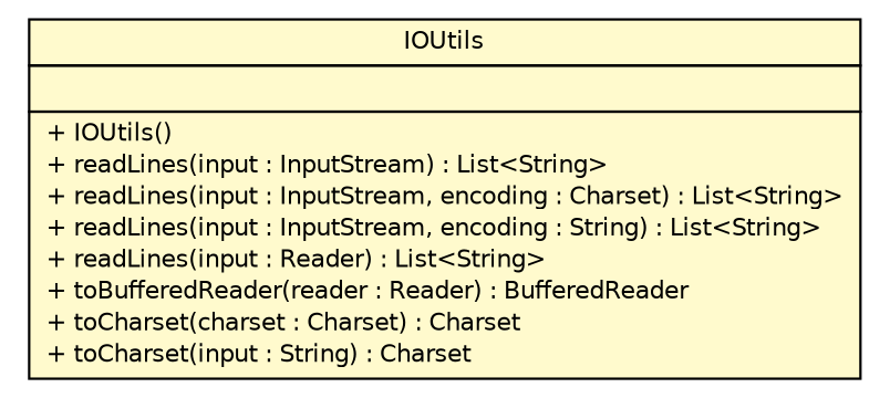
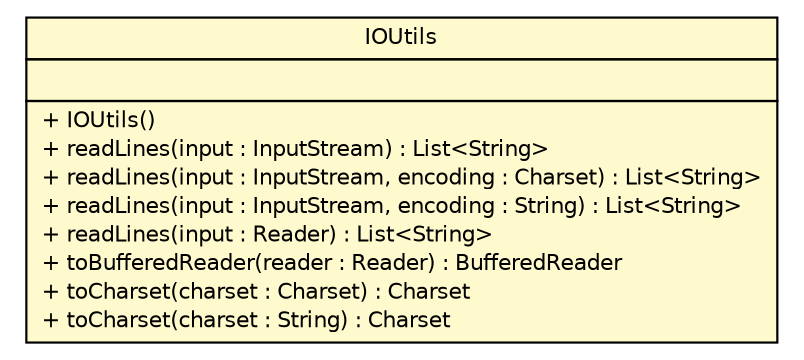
  digraph {
    nodesep=0.25
    ranksep=0.5
-   n1 [fontcolor=black fontname=Helvetica fontsize=10.0 label=<<table title="commonsio.IOUtils" border="0" cellborder="1" cellspacing="0" cellpadding="2" port="p" bgcolor="lemonChiffon" href="./IOUtils.html"> 		<tr><td><table border="0" cellspacing="0" cellpadding="1"> <tr><td align="center" balign="center"> IOUtils </td></tr> 		</table></td></tr> 		<tr><td><table border="0" cellspacing="0" cellpadding="1"> <tr><td align="left" balign="left">  </td></tr> 		</table></td></tr> 		<tr><td><table border="0" cellspacing="0" cellpadding="1"> <tr><td align="left" balign="left"> + IOUtils() </td></tr> <tr><td align="left" balign="left"> + readLines(input : InputStream) : List&lt;String&gt; </td></tr> <tr><td align="left" balign="left"> + readLines(input : InputStream, encoding : Charset) : List&lt;String&gt; </td></tr> <tr><td align="left" balign="left"> + readLines(input : InputStream, encoding : String) : List&lt;String&gt; </td></tr> <tr><td align="left" balign="left"> + readLines(input : Reader) : List&lt;String&gt; </td></tr> <tr><td align="left" balign="left"> + toBufferedReader(reader : Reader) : BufferedReader </td></tr> <tr><td align="left" balign="left"> + toCharset(charset : Charset) : Charset </td></tr> <tr><td align="left" balign="left"> + toCharset(input : String) : Charset </td></tr> 		</table></td></tr> 		</table>> shape=plaintext]
+   n1 [fontcolor=black fontname=Helvetica fontsize=10.0 label=<<table title="commonsio.IOUtils" border="0" cellborder="1" cellspacing="0" cellpadding="2" port="p" bgcolor="lemonChiffon" href="./IOUtils.html"> 		<tr><td><table border="0" cellspacing="0" cellpadding="1"> <tr><td align="center" balign="center"> IOUtils </td></tr> 		</table></td></tr> 		<tr><td><table border="0" cellspacing="0" cellpadding="1"> <tr><td align="left" balign="left">  </td></tr> 		</table></td></tr> 		<tr><td><table border="0" cellspacing="0" cellpadding="1"> <tr><td align="left" balign="left"> + IOUtils() </td></tr> <tr><td align="left" balign="left"> + readLines(input : InputStream) : List&lt;String&gt; </td></tr> <tr><td align="left" balign="left"> + readLines(input : InputStream, encoding : Charset) : List&lt;String&gt; </td></tr> <tr><td align="left" balign="left"> + readLines(input : InputStream, encoding : String) : List&lt;String&gt; </td></tr> <tr><td align="left" balign="left"> + readLines(input : Reader) : List&lt;String&gt; </td></tr> <tr><td align="left" balign="left"> + toBufferedReader(reader : Reader) : BufferedReader </td></tr> <tr><td align="left" balign="left"> + toCharset(charset : Charset) : Charset </td></tr> <tr><td align="left" balign="left"> + toCharset(charset : String) : Charset </td></tr> 		</table></td></tr> 		</table>> shape=plaintext]
  }
